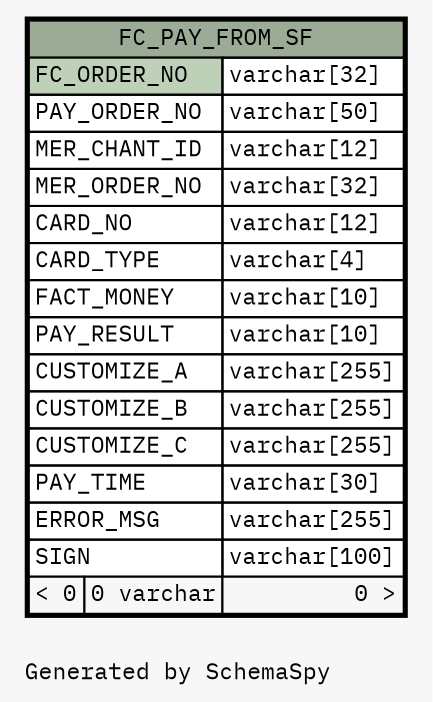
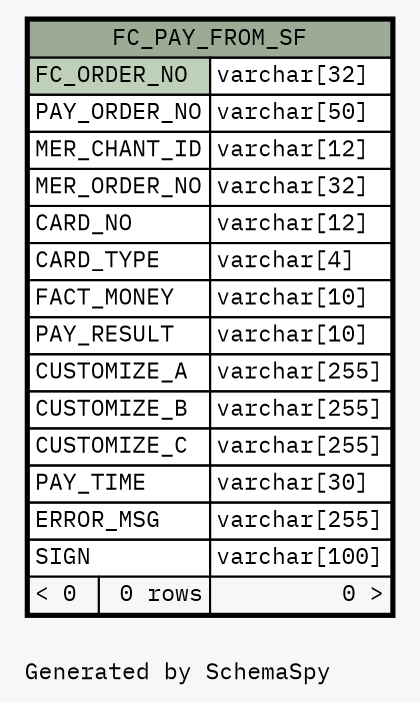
  digraph {
    bgcolor="#f7f7f7"
    fontname="IBM Plex Mono"
    fontsize=11
    label="\nGenerated by SchemaSpy"
    labeljust=l
    nodesep=0.18
    rankdir=RL
    ranksep=0.46
-   n1 [fontname="IBM Plex Mono" fontsize=11 label=<     <TABLE BORDER="2" CELLBORDER="1" CELLSPACING="0" BGCOLOR="#ffffff">       <TR><TD COLSPAN="3" BGCOLOR="#9bab96" ALIGN="CENTER">FC_PAY_FROM_SF</TD></TR>       <TR><TD PORT="FC_ORDER_NO" COLSPAN="2" BGCOLOR="#bed1b8" ALIGN="LEFT">FC_ORDER_NO</TD><TD PORT="FC_ORDER_NO.type" ALIGN="LEFT">varchar[32]</TD></TR>       <TR><TD PORT="PAY_ORDER_NO" COLSPAN="2" ALIGN="LEFT">PAY_ORDER_NO</TD><TD PORT="PAY_ORDER_NO.type" ALIGN="LEFT">varchar[50]</TD></TR>       <TR><TD PORT="MER_CHANT_ID" COLSPAN="2" ALIGN="LEFT">MER_CHANT_ID</TD><TD PORT="MER_CHANT_ID.type" ALIGN="LEFT">varchar[12]</TD></TR>       <TR><TD PORT="MER_ORDER_NO" COLSPAN="2" ALIGN="LEFT">MER_ORDER_NO</TD><TD PORT="MER_ORDER_NO.type" ALIGN="LEFT">varchar[32]</TD></TR>       <TR><TD PORT="CARD_NO" COLSPAN="2" ALIGN="LEFT">CARD_NO</TD><TD PORT="CARD_NO.type" ALIGN="LEFT">varchar[12]</TD></TR>       <TR><TD PORT="CARD_TYPE" COLSPAN="2" ALIGN="LEFT">CARD_TYPE</TD><TD PORT="CARD_TYPE.type" ALIGN="LEFT">varchar[4]</TD></TR>       <TR><TD PORT="FACT_MONEY" COLSPAN="2" ALIGN="LEFT">FACT_MONEY</TD><TD PORT="FACT_MONEY.type" ALIGN="LEFT">varchar[10]</TD></TR>       <TR><TD PORT="PAY_RESULT" COLSPAN="2" ALIGN="LEFT">PAY_RESULT</TD><TD PORT="PAY_RESULT.type" ALIGN="LEFT">varchar[10]</TD></TR>       <TR><TD PORT="CUSTOMIZE_A" COLSPAN="2" ALIGN="LEFT">CUSTOMIZE_A</TD><TD PORT="CUSTOMIZE_A.type" ALIGN="LEFT">varchar[255]</TD></TR>       <TR><TD PORT="CUSTOMIZE_B" COLSPAN="2" ALIGN="LEFT">CUSTOMIZE_B</TD><TD PORT="CUSTOMIZE_B.type" ALIGN="LEFT">varchar[255]</TD></TR>       <TR><TD PORT="CUSTOMIZE_C" COLSPAN="2" ALIGN="LEFT">CUSTOMIZE_C</TD><TD PORT="CUSTOMIZE_C.type" ALIGN="LEFT">varchar[255]</TD></TR>       <TR><TD PORT="PAY_TIME" COLSPAN="2" ALIGN="LEFT">PAY_TIME</TD><TD PORT="PAY_TIME.type" ALIGN="LEFT">varchar[30]</TD></TR>       <TR><TD PORT="ERROR_MSG" COLSPAN="2" ALIGN="LEFT">ERROR_MSG</TD><TD PORT="ERROR_MSG.type" ALIGN="LEFT">varchar[255]</TD></TR>       <TR><TD PORT="SIGN" COLSPAN="2" ALIGN="LEFT">SIGN</TD><TD PORT="SIGN.type" ALIGN="LEFT">varchar[100]</TD></TR>       <TR><TD ALIGN="LEFT" BGCOLOR="#f7f7f7">&lt; 0</TD><TD ALIGN="RIGHT" BGCOLOR="#f7f7f7">0 varchar</TD><TD ALIGN="RIGHT" BGCOLOR="#f7f7f7">0 &gt;</TD></TR>     </TABLE>> shape=plaintext]
+   n1 [fontname="IBM Plex Mono" fontsize=11 label=<     <TABLE BORDER="2" CELLBORDER="1" CELLSPACING="0" BGCOLOR="#ffffff">       <TR><TD COLSPAN="3" BGCOLOR="#9bab96" ALIGN="CENTER">FC_PAY_FROM_SF</TD></TR>       <TR><TD PORT="FC_ORDER_NO" COLSPAN="2" BGCOLOR="#bed1b8" ALIGN="LEFT">FC_ORDER_NO</TD><TD PORT="FC_ORDER_NO.type" ALIGN="LEFT">varchar[32]</TD></TR>       <TR><TD PORT="PAY_ORDER_NO" COLSPAN="2" ALIGN="LEFT">PAY_ORDER_NO</TD><TD PORT="PAY_ORDER_NO.type" ALIGN="LEFT">varchar[50]</TD></TR>       <TR><TD PORT="MER_CHANT_ID" COLSPAN="2" ALIGN="LEFT">MER_CHANT_ID</TD><TD PORT="MER_CHANT_ID.type" ALIGN="LEFT">varchar[12]</TD></TR>       <TR><TD PORT="MER_ORDER_NO" COLSPAN="2" ALIGN="LEFT">MER_ORDER_NO</TD><TD PORT="MER_ORDER_NO.type" ALIGN="LEFT">varchar[32]</TD></TR>       <TR><TD PORT="CARD_NO" COLSPAN="2" ALIGN="LEFT">CARD_NO</TD><TD PORT="CARD_NO.type" ALIGN="LEFT">varchar[12]</TD></TR>       <TR><TD PORT="CARD_TYPE" COLSPAN="2" ALIGN="LEFT">CARD_TYPE</TD><TD PORT="CARD_TYPE.type" ALIGN="LEFT">varchar[4]</TD></TR>       <TR><TD PORT="FACT_MONEY" COLSPAN="2" ALIGN="LEFT">FACT_MONEY</TD><TD PORT="FACT_MONEY.type" ALIGN="LEFT">varchar[10]</TD></TR>       <TR><TD PORT="PAY_RESULT" COLSPAN="2" ALIGN="LEFT">PAY_RESULT</TD><TD PORT="PAY_RESULT.type" ALIGN="LEFT">varchar[10]</TD></TR>       <TR><TD PORT="CUSTOMIZE_A" COLSPAN="2" ALIGN="LEFT">CUSTOMIZE_A</TD><TD PORT="CUSTOMIZE_A.type" ALIGN="LEFT">varchar[255]</TD></TR>       <TR><TD PORT="CUSTOMIZE_B" COLSPAN="2" ALIGN="LEFT">CUSTOMIZE_B</TD><TD PORT="CUSTOMIZE_B.type" ALIGN="LEFT">varchar[255]</TD></TR>       <TR><TD PORT="CUSTOMIZE_C" COLSPAN="2" ALIGN="LEFT">CUSTOMIZE_C</TD><TD PORT="CUSTOMIZE_C.type" ALIGN="LEFT">varchar[255]</TD></TR>       <TR><TD PORT="PAY_TIME" COLSPAN="2" ALIGN="LEFT">PAY_TIME</TD><TD PORT="PAY_TIME.type" ALIGN="LEFT">varchar[30]</TD></TR>       <TR><TD PORT="ERROR_MSG" COLSPAN="2" ALIGN="LEFT">ERROR_MSG</TD><TD PORT="ERROR_MSG.type" ALIGN="LEFT">varchar[255]</TD></TR>       <TR><TD PORT="SIGN" COLSPAN="2" ALIGN="LEFT">SIGN</TD><TD PORT="SIGN.type" ALIGN="LEFT">varchar[100]</TD></TR>       <TR><TD ALIGN="LEFT" BGCOLOR="#f7f7f7">&lt; 0</TD><TD ALIGN="RIGHT" BGCOLOR="#f7f7f7">0 rows</TD><TD ALIGN="RIGHT" BGCOLOR="#f7f7f7">0 &gt;</TD></TR>     </TABLE>> shape=plaintext]
  }
